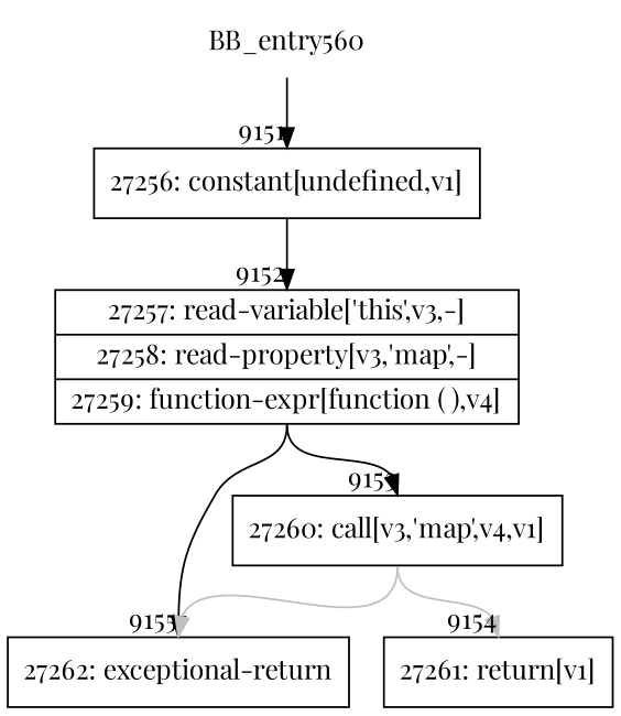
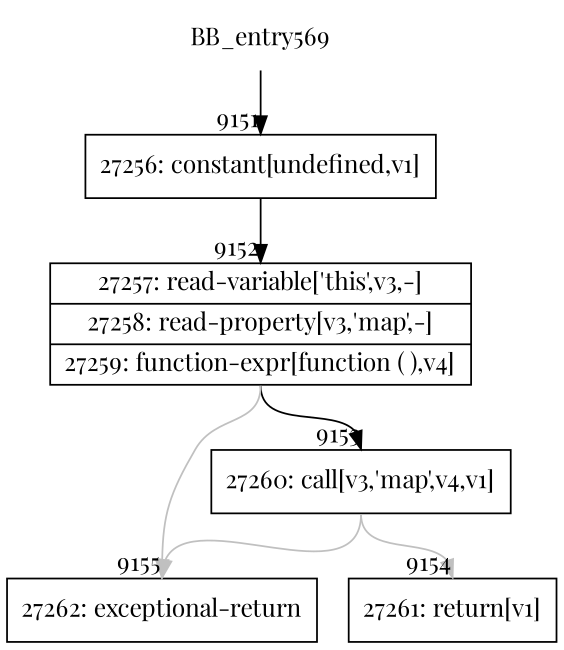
  digraph {
    fontname="Playfair Display"
    rankdir=TD
    node [fontname="Playfair Display" shape=record]
    edge [fontname="Playfair Display" headport=n tailport=s]
-   BB_entry569 [shape=none label=BB_entry560]
+   BB_entry569 [shape=none]
    n2 [label="{27256: constant[undefined,v1]}"]
    n3 [label="{27257: read-variable['this',v3,-]|27258: read-property[v3,'map',-]|27259: function-expr[function ( ),v4]}"]
    n4 [label="{27260: call[v3,'map',v4,v1]}"]
    n5 [label="{27262: exceptional-return}"]
    n6 [label="{27261: return[v1]}"]
    BB_entry569 -> n2 [headlabel="    9151"]
    n2 -> n3 [headlabel="      9152"]
    n3 -> n4 [headlabel="      9153"]
-   n3 -> n5 [color=black headlabel="      9155"]
+   n3 -> n5 [color=gray headlabel="      9155"]
    n4 -> n5 [color=gray]
    n4 -> n6 [color=gray headlabel="      9154"]
  }
